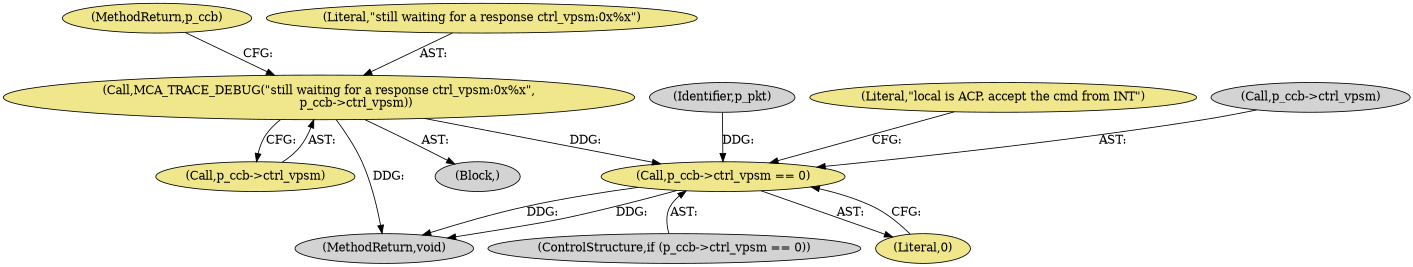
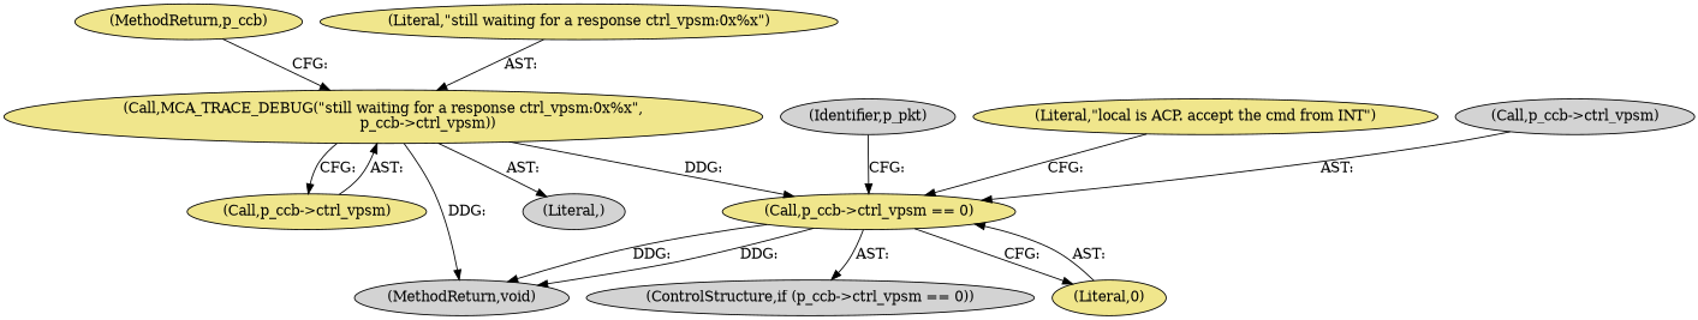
  digraph {
    node [fillcolor=khaki style=filled]
    n1 [label="(Call,p_ccb->ctrl_vpsm == 0)"]
    n2 [fillcolor=lightgrey label="(ControlStructure,if (p_ccb->ctrl_vpsm == 0))"]
    n3 [fillcolor=lightgrey label="(MethodReturn,void)"]
    n4 [label="(Literal,0)"]
    n5 [label="(Call,MCA_TRACE_DEBUG(\"still waiting for a response ctrl_vpsm:0x%x\",\n                    p_ccb->ctrl_vpsm))"]
-   n6 [fillcolor=lightgrey label="(Block,)"]
+   n6 [fillcolor=lightgrey label="(Literal,)"]
    n7 [label="(Call,p_ccb->ctrl_vpsm)"]
    n8 [label="(MethodReturn,p_ccb)"]
    n9 [fillcolor=lightgrey label="(Identifier,p_pkt)"]
    n10 [label="(Literal,\"local is ACP. accept the cmd from INT\")"]
    n11 [fillcolor=lightgrey label="(Call,p_ccb->ctrl_vpsm)"]
    n12 [label="(Literal,\"still waiting for a response ctrl_vpsm:0x%x\")"]
-   n2 -> n1 [label="AST: "]
+   n1 -> n2 [label="AST: "]
    n1 -> n3 [label="DDG: "]
    n1 -> n3 [label="DDG: "]
-   n1 -> n4 [label="AST: "]
-   n4 -> n1 [label="CFG: "]
+   n1 -> n4 [label="CFG: "]
+   n4 -> n1 [label="AST: "]
    n5 -> n1 [label="DDG: "]
    n5 -> n3 [label="DDG: "]
    n5 -> n6 [label="AST: "]
    n5 -> n7 [label="CFG: "]
    n7 -> n5 [label="AST: "]
    n8 -> n5 [label="CFG: "]
-   n9 -> n1 [label="DDG: "]
+   n9 -> n1 [label="CFG: "]
    n10 -> n1 [label="CFG: "]
    n11 -> n1 [label="AST: "]
    n12 -> n5 [label="AST: "]
  }
